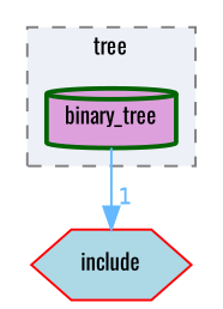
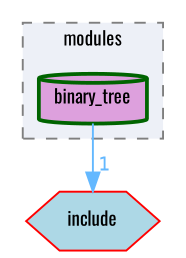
  digraph {
    compound=true
    fontname=Oswald
    node [fontname=Oswald fontsize=10]
    n1 [color=darkgreen fillcolor=plum height=0.2 label=binary_tree shape=cylinder style="filled,bold" width=0.4]
    n2 [color=red fillcolor=lightblue height=0.2 label=include shape=hexagon style=filled width=0.4]
    subgraph cluster_1 {
      bgcolor="#edf0f7"
      fontsize=10
-     label=tree
+     label=modules
      pencolor=grey50
      style="filled,dashed"
      n1
    }
    n1 -> n2 [color=steelblue1 fontcolor=steelblue1 fontname=Oswald fontsize=10 headlabel=1 labeldistance=1.5 labelfontname=Helvetica labelfontsize=10]
  }
